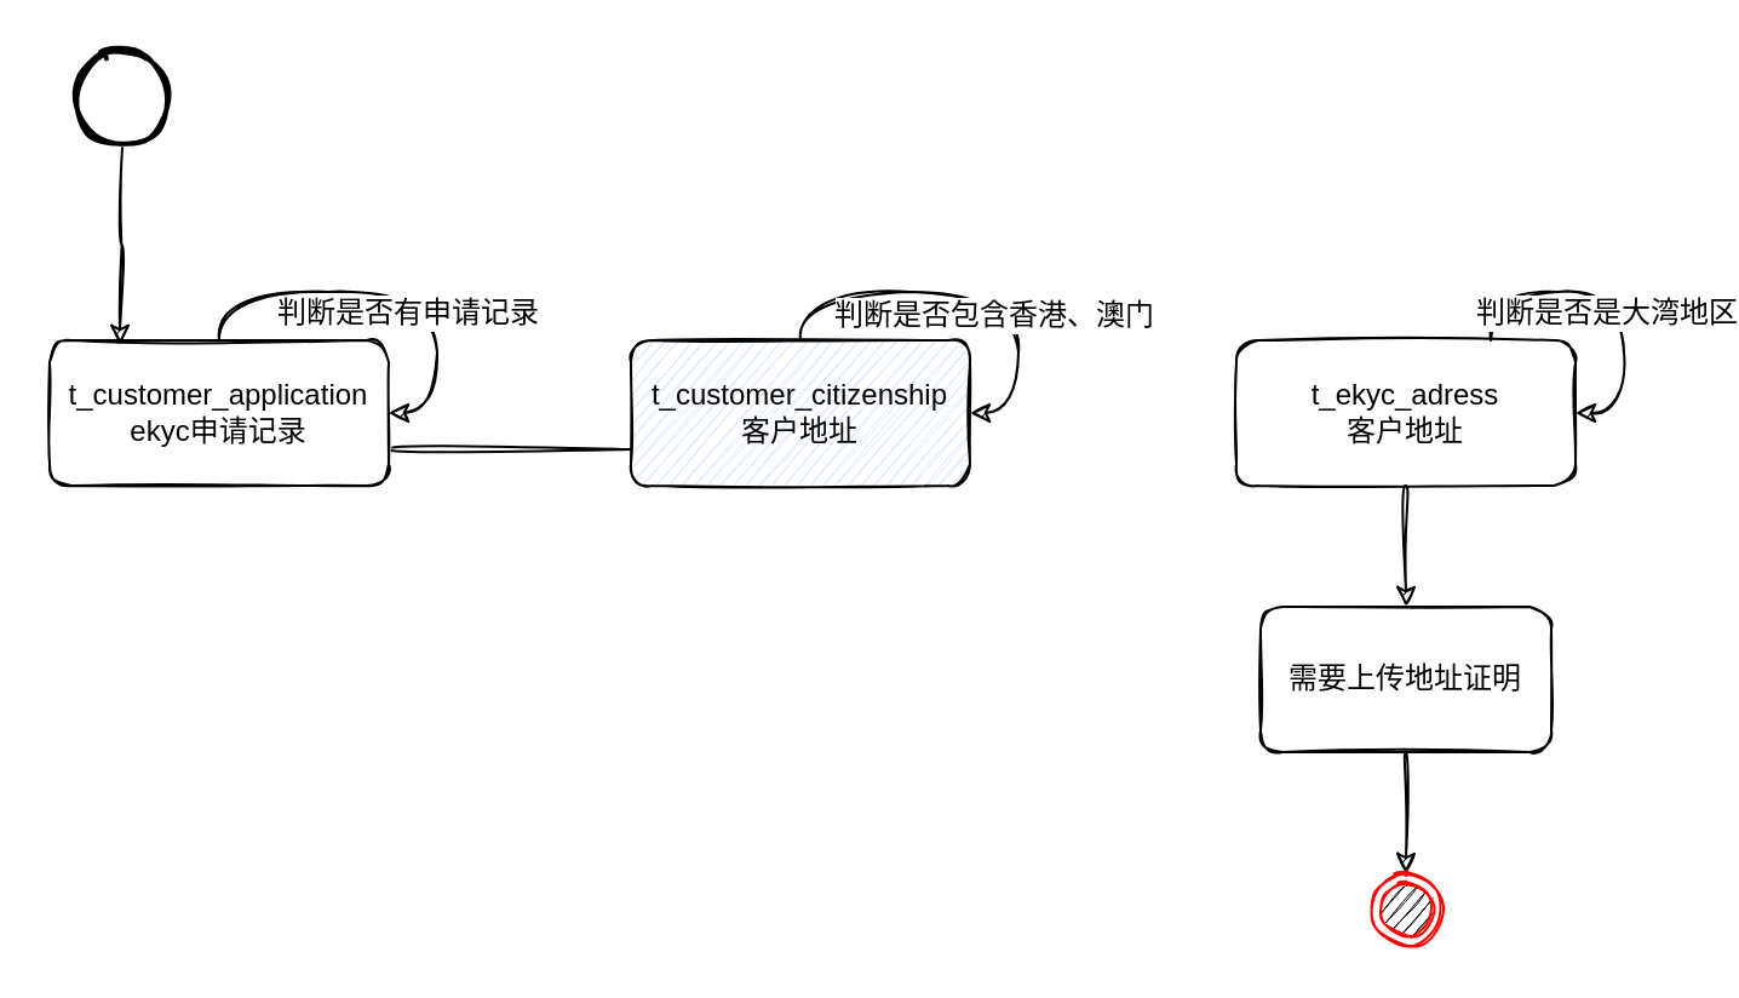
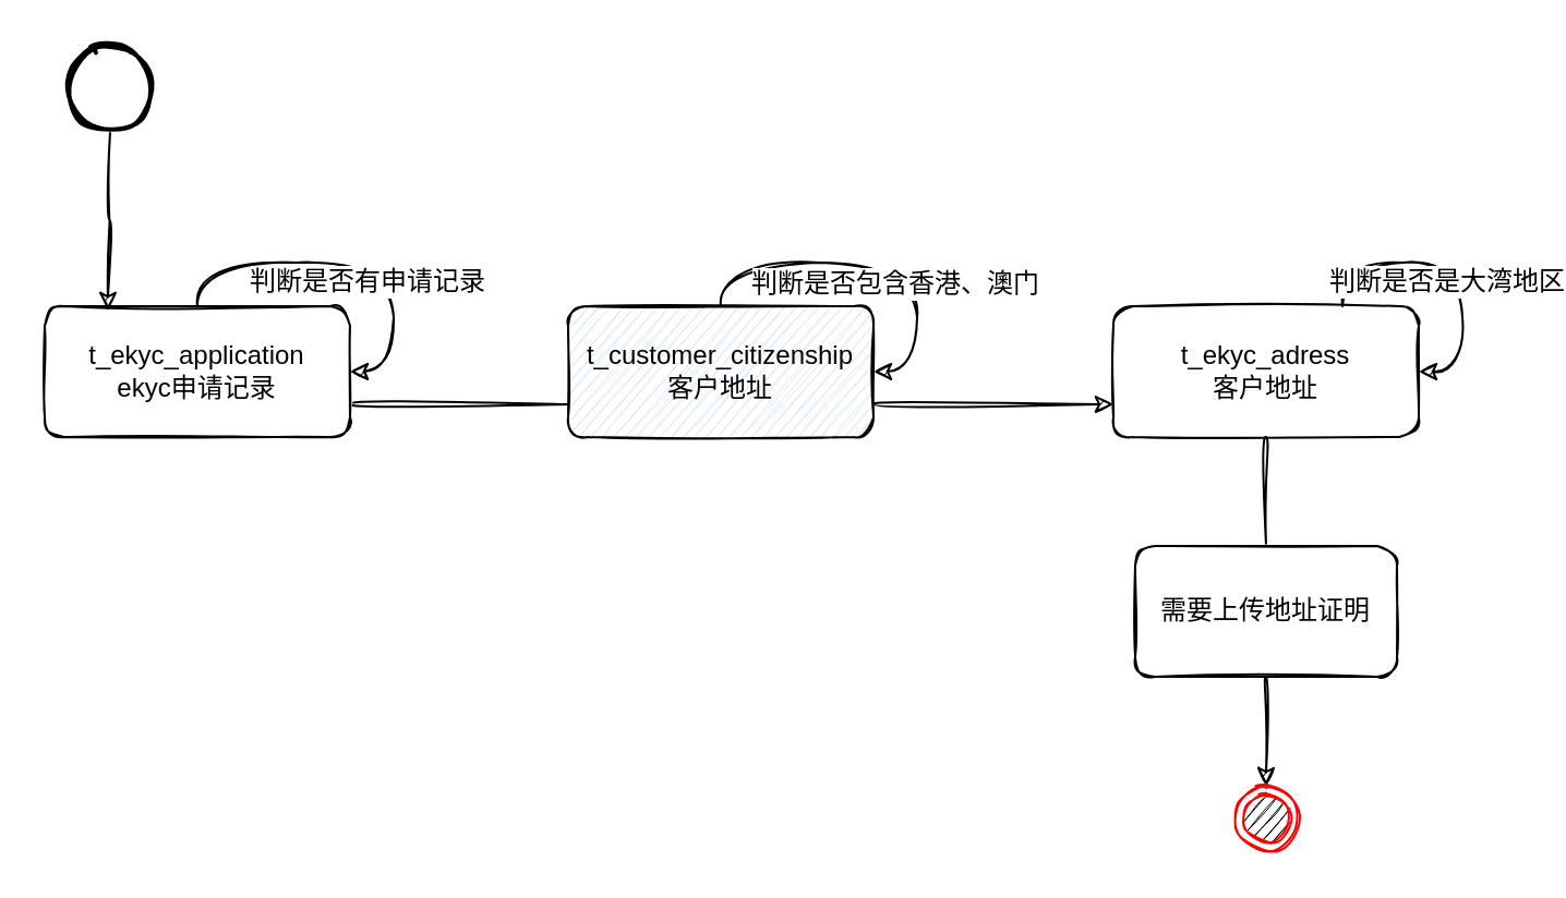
  <mxCell id="0" />
  <mxCell id="1" parent="0" />
  <mxCell id="2" style="edgeStyle=orthogonalEdgeStyle;curved=1;rounded=1;sketch=1;orthogonalLoop=1;jettySize=auto;html=1;exitX=1;exitY=0.75;exitDx=0;exitDy=0;entryX=0;entryY=0.75;entryDx=0;entryDy=0;fontFamily=Helvetica;fontSize=12;fontColor=rgb(0, 0, 0);endArrow=none;" edge="1" parent="1" source="3" target="5"><mxGeometry relative="1" as="geometry" /></mxCell>
- <mxCell id="3" value="&lt;p&gt;t_customer_application&lt;br&gt;ekyc申请记录&lt;br&gt;&lt;/p&gt;" style="rounded=1;whiteSpace=wrap;html=1;sketch=1;" vertex="1" parent="1"><mxGeometry x="20" y="140" width="140" height="60" as="geometry" /></mxCell>
+ <mxCell id="3" value="&lt;p&gt;t_ekyc_application&lt;br&gt;ekyc申请记录&lt;br&gt;&lt;/p&gt;" style="rounded=1;whiteSpace=wrap;html=1;sketch=1;" vertex="1" parent="1"><mxGeometry x="20" y="140" width="140" height="60" as="geometry" /></mxCell>
+ <mxCell id="4" style="edgeStyle=orthogonalEdgeStyle;curved=1;rounded=1;sketch=1;orthogonalLoop=1;jettySize=auto;html=1;exitX=1;exitY=0.75;exitDx=0;exitDy=0;entryX=0;entryY=0.75;entryDx=0;entryDy=0;fontFamily=Helvetica;fontSize=12;fontColor=rgb(0, 0, 0);" edge="1" parent="1" source="5" target="7"><mxGeometry relative="1" as="geometry" /></mxCell>
  <mxCell id="5" value="&lt;p&gt;t_customer_citizenship&lt;br&gt;客户地址&lt;br&gt;&lt;/p&gt;" style="rounded=1;whiteSpace=wrap;html=1;sketch=1;fillColor=#dae8fc;" vertex="1" parent="1"><mxGeometry x="260" y="140" width="140" height="60" as="geometry" /></mxCell>
- <mxCell id="6" style="edgeStyle=orthogonalEdgeStyle;curved=1;rounded=1;sketch=1;orthogonalLoop=1;jettySize=auto;html=1;exitX=0.5;exitY=1;exitDx=0;exitDy=0;entryX=0.5;entryY=0;entryDx=0;entryDy=0;fontFamily=Helvetica;fontSize=12;fontColor=rgb(0, 0, 0);" edge="1" parent="1" source="7" target="17"><mxGeometry relative="1" as="geometry" /></mxCell>
+ <mxCell id="6" style="edgeStyle=orthogonalEdgeStyle;curved=1;rounded=1;sketch=1;orthogonalLoop=1;jettySize=auto;html=1;exitX=0.5;exitY=1;exitDx=0;exitDy=0;entryX=0.5;entryY=0;entryDx=0;entryDy=0;fontFamily=Helvetica;fontSize=12;fontColor=rgb(0, 0, 0);endArrow=none;" edge="1" parent="1" source="7" target="17"><mxGeometry relative="1" as="geometry" /></mxCell>
  <mxCell id="7" value="&lt;p&gt;t_ekyc_adress&lt;br&gt;客户地址&lt;br&gt;&lt;/p&gt;" style="rounded=1;whiteSpace=wrap;html=1;sketch=1;" vertex="1" parent="1"><mxGeometry x="510" y="140" width="140" height="60" as="geometry" /></mxCell>
  <mxCell id="8" style="edgeStyle=orthogonalEdgeStyle;curved=1;rounded=1;sketch=1;orthogonalLoop=1;jettySize=auto;html=1;entryX=1;entryY=0.5;entryDx=0;entryDy=0;fontFamily=Helvetica;fontSize=12;fontColor=rgb(0, 0, 0);" edge="1" parent="1" source="3" target="3"><mxGeometry relative="1" as="geometry" /></mxCell>
  <mxCell id="9" value="判断是否有申请记录" style="edgeLabel;html=1;align=center;verticalAlign=middle;resizable=0;points=[];fontSize=12;fontFamily=Helvetica;fontColor=rgb(0, 0, 0);" vertex="1" connectable="0" parent="8"><mxGeometry x="0.078" y="-8" relative="1" as="geometry"><mxPoint as="offset" /></mxGeometry></mxCell>
  <mxCell id="10" style="edgeStyle=orthogonalEdgeStyle;curved=1;rounded=1;sketch=1;orthogonalLoop=1;jettySize=auto;html=1;exitX=0.5;exitY=0;exitDx=0;exitDy=0;entryX=1;entryY=0.5;entryDx=0;entryDy=0;fontFamily=Helvetica;fontSize=12;fontColor=rgb(0, 0, 0);" edge="1" parent="1" source="5" target="5"><mxGeometry relative="1" as="geometry" /></mxCell>
  <mxCell id="11" value="判断是否包含香港、澳门" style="edgeLabel;html=1;align=center;verticalAlign=middle;resizable=0;points=[];fontSize=12;fontFamily=Helvetica;fontColor=rgb(0, 0, 0);" vertex="1" connectable="0" parent="10"><mxGeometry x="0.1" y="-9" relative="1" as="geometry"><mxPoint as="offset" /></mxGeometry></mxCell>
  <mxCell id="12" style="edgeStyle=orthogonalEdgeStyle;curved=1;rounded=1;sketch=1;orthogonalLoop=1;jettySize=auto;html=1;exitX=0.75;exitY=0;exitDx=0;exitDy=0;entryX=1;entryY=0.5;entryDx=0;entryDy=0;fontFamily=Helvetica;fontSize=12;fontColor=rgb(0, 0, 0);" edge="1" parent="1" source="7" target="7"><mxGeometry relative="1" as="geometry" /></mxCell>
  <mxCell id="13" value="判断是否是大湾地区" style="edgeLabel;html=1;align=center;verticalAlign=middle;resizable=0;points=[];fontSize=12;fontFamily=Helvetica;fontColor=rgb(0, 0, 0);" vertex="1" connectable="0" parent="12"><mxGeometry x="0.145" y="-8" relative="1" as="geometry"><mxPoint as="offset" /></mxGeometry></mxCell>
  <mxCell id="14" style="edgeStyle=orthogonalEdgeStyle;curved=1;rounded=1;sketch=1;orthogonalLoop=1;jettySize=auto;html=1;exitX=0.5;exitY=1;exitDx=0;exitDy=0;exitPerimeter=0;entryX=0.207;entryY=0.033;entryDx=0;entryDy=0;entryPerimeter=0;fontFamily=Helvetica;fontSize=12;fontColor=rgb(0, 0, 0);" edge="1" parent="1" source="15" target="3"><mxGeometry relative="1" as="geometry" /></mxCell>
  <mxCell id="15" value="" style="strokeWidth=2;html=1;shape=mxgraph.flowchart.start_2;whiteSpace=wrap;rounded=1;sketch=1;fontFamily=Helvetica;fontSize=12;fontColor=rgb(0, 0, 0);fillColor=rgb(255, 255, 255);" vertex="1" parent="1"><mxGeometry x="30" y="20" width="40" height="40" as="geometry" /></mxCell>
  <mxCell id="16" style="edgeStyle=orthogonalEdgeStyle;curved=1;rounded=1;sketch=1;orthogonalLoop=1;jettySize=auto;html=1;exitX=0.5;exitY=1;exitDx=0;exitDy=0;entryX=0.5;entryY=0;entryDx=0;entryDy=0;fontFamily=Helvetica;fontSize=12;fontColor=rgb(0, 0, 0);" edge="1" parent="1" source="17" target="18"><mxGeometry relative="1" as="geometry" /></mxCell>
  <mxCell id="17" value="需要上传地址证明" style="rounded=1;whiteSpace=wrap;html=1;sketch=1;fontFamily=Helvetica;fontSize=12;fontColor=rgb(0, 0, 0);strokeColor=rgb(0, 0, 0);fillColor=rgb(255, 255, 255);" vertex="1" parent="1"><mxGeometry x="520" y="250" width="120" height="60" as="geometry" /></mxCell>
  <mxCell id="18" value="" style="ellipse;html=1;shape=endState;fillColor=#000000;strokeColor=#ff0000;rounded=1;sketch=1;fontFamily=Helvetica;fontSize=12;fontColor=rgb(0, 0, 0);" vertex="1" parent="1"><mxGeometry x="565" y="360" width="30" height="30" as="geometry" /></mxCell>
